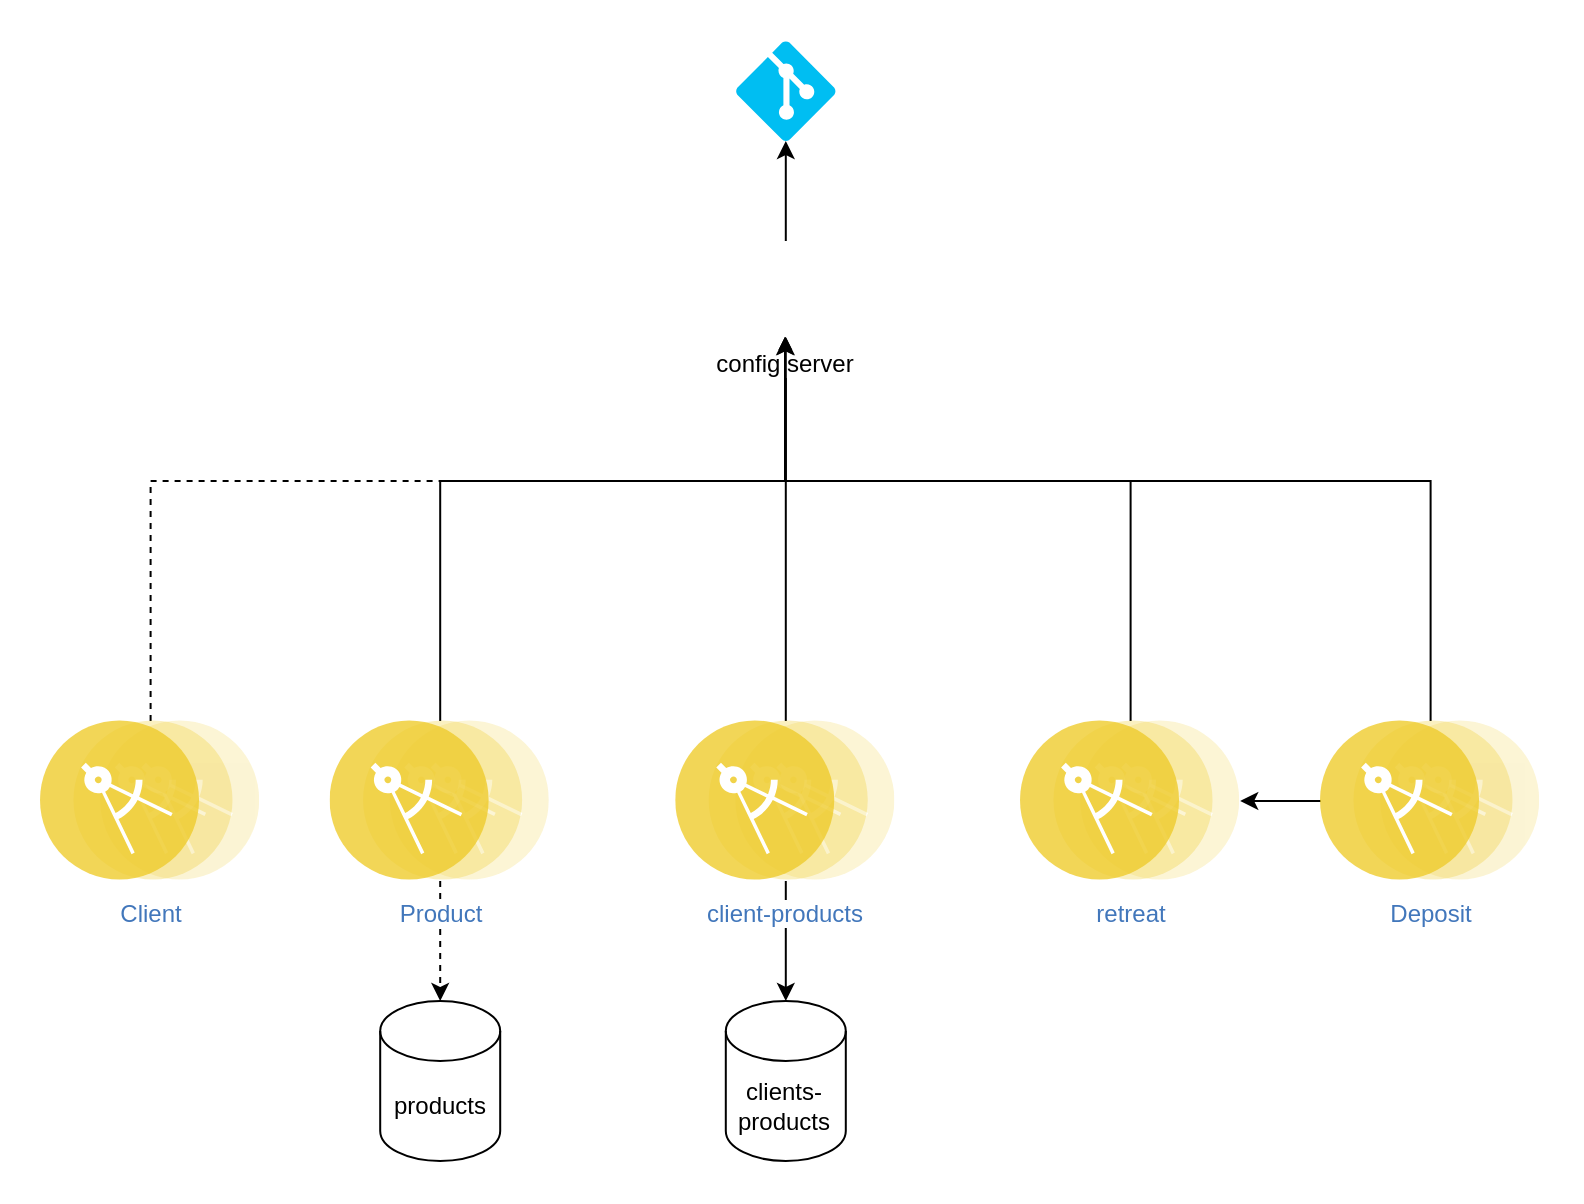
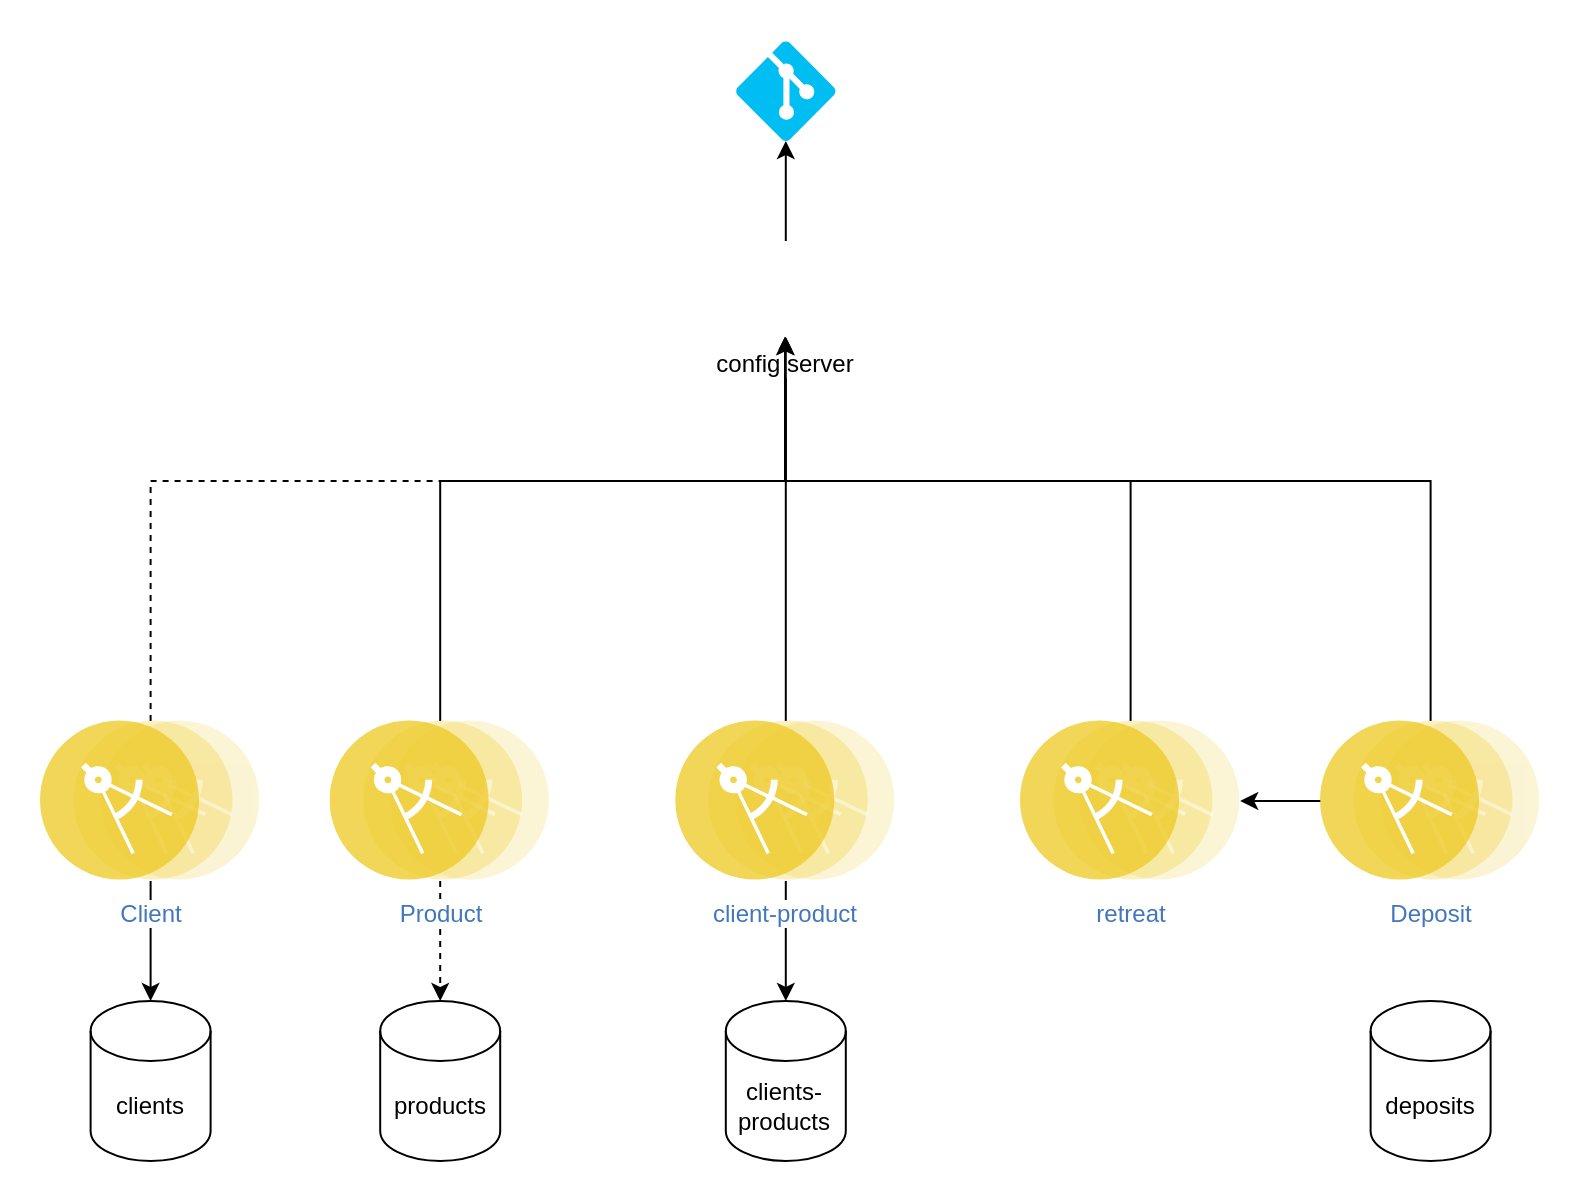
  <mxCell id="0" />
  <mxCell id="1" parent="0" />
+ <mxCell id="2" style="edgeStyle=orthogonalEdgeStyle;rounded=0;orthogonalLoop=1;jettySize=auto;html=1;" edge="1" parent="1" source="4" target="10"><mxGeometry relative="1" as="geometry" /></mxCell>
  <mxCell id="3" style="edgeStyle=orthogonalEdgeStyle;rounded=0;orthogonalLoop=1;jettySize=auto;html=1;dashed=1;" edge="1" parent="1" source="4" target="13"><mxGeometry relative="1" as="geometry"><Array as="points"><mxPoint x="75" y="240" /><mxPoint x="392" y="240" /></Array></mxGeometry></mxCell>
  <mxCell id="4" value="Client&lt;br&gt;" style="aspect=fixed;perimeter=ellipsePerimeter;html=1;align=center;shadow=0;dashed=0;fontColor=#4277BB;labelBackgroundColor=#ffffff;fontSize=12;spacingTop=3;image;image=img/lib/ibm/applications/microservice.svg;" vertex="1" parent="1"><mxGeometry x="20" y="360" width="109.6" height="80" as="geometry" /></mxCell>
  <mxCell id="5" style="edgeStyle=orthogonalEdgeStyle;rounded=0;orthogonalLoop=1;jettySize=auto;html=1;entryX=0.5;entryY=0;entryDx=0;entryDy=0;entryPerimeter=0;dashed=1;" edge="1" parent="1" source="7" target="11"><mxGeometry relative="1" as="geometry" /></mxCell>
  <mxCell id="6" style="edgeStyle=orthogonalEdgeStyle;rounded=0;orthogonalLoop=1;jettySize=auto;html=1;" edge="1" parent="1" source="7" target="13"><mxGeometry relative="1" as="geometry"><Array as="points"><mxPoint x="220" y="240" /><mxPoint x="392" y="240" /></Array></mxGeometry></mxCell>
  <mxCell id="7" value="Product&lt;br&gt;" style="aspect=fixed;perimeter=ellipsePerimeter;html=1;align=center;shadow=0;dashed=0;fontColor=#4277BB;labelBackgroundColor=#ffffff;fontSize=12;spacingTop=3;image;image=img/lib/ibm/applications/microservice.svg;" vertex="1" parent="1"><mxGeometry x="164.8" y="360" width="109.6" height="80" as="geometry" /></mxCell>
  <mxCell id="8" style="edgeStyle=orthogonalEdgeStyle;rounded=0;orthogonalLoop=1;jettySize=auto;html=1;entryX=0.5;entryY=1;entryDx=0;entryDy=0;" edge="1" parent="1" source="9" target="13"><mxGeometry relative="1" as="geometry"><Array as="points"><mxPoint x="565" y="240" /><mxPoint x="392" y="240" /></Array></mxGeometry></mxCell>
  <mxCell id="9" value="&lt;div&gt;retreat&lt;br&gt;&lt;/div&gt;" style="aspect=fixed;perimeter=ellipsePerimeter;html=1;align=center;shadow=0;dashed=0;fontColor=#4277BB;labelBackgroundColor=#ffffff;fontSize=12;spacingTop=3;image;image=img/lib/ibm/applications/microservice.svg;" vertex="1" parent="1"><mxGeometry x="510" y="360" width="109.6" height="80" as="geometry" /></mxCell>
+ <mxCell id="10" value="clients" style="shape=cylinder3;whiteSpace=wrap;html=1;boundedLbl=1;backgroundOutline=1;size=15;" vertex="1" parent="1"><mxGeometry x="44.8" y="500" width="60" height="80" as="geometry" /></mxCell>
  <mxCell id="11" value="products" style="shape=cylinder3;whiteSpace=wrap;html=1;boundedLbl=1;backgroundOutline=1;size=15;" vertex="1" parent="1"><mxGeometry x="189.6" y="500" width="60" height="80" as="geometry" /></mxCell>
  <mxCell id="12" style="edgeStyle=orthogonalEdgeStyle;rounded=0;orthogonalLoop=1;jettySize=auto;html=1;entryX=0.5;entryY=1;entryDx=0;entryDy=0;entryPerimeter=0;" edge="1" parent="1" source="13" target="22"><mxGeometry relative="1" as="geometry" /></mxCell>
  <mxCell id="13" value="config server" style="shape=image;html=1;verticalAlign=top;verticalLabelPosition=bottom;labelBackgroundColor=#ffffff;imageAspect=0;aspect=fixed;image=https://cdn2.iconfinder.com/data/icons/gnomeicontheme/48x48/apps/gnome-server-config.png" vertex="1" parent="1"><mxGeometry x="368.4" y="120" width="48" height="48" as="geometry" /></mxCell>
  <mxCell id="14" style="edgeStyle=orthogonalEdgeStyle;rounded=0;orthogonalLoop=1;jettySize=auto;html=1;" edge="1" parent="1" source="16" target="9"><mxGeometry relative="1" as="geometry" /></mxCell>
  <mxCell id="15" style="edgeStyle=orthogonalEdgeStyle;rounded=0;orthogonalLoop=1;jettySize=auto;html=1;" edge="1" parent="1" source="16" target="13"><mxGeometry relative="1" as="geometry"><Array as="points"><mxPoint x="715" y="240" /><mxPoint x="392" y="240" /></Array></mxGeometry></mxCell>
  <mxCell id="16" value="&lt;div&gt;Deposit&lt;br&gt;&lt;/div&gt;" style="aspect=fixed;perimeter=ellipsePerimeter;html=1;align=center;shadow=0;dashed=0;fontColor=#4277BB;labelBackgroundColor=#ffffff;fontSize=12;spacingTop=3;image;image=img/lib/ibm/applications/microservice.svg;" vertex="1" parent="1"><mxGeometry x="660" y="360" width="109.6" height="80" as="geometry" /></mxCell>
+ <mxCell id="17" value="deposits" style="shape=cylinder3;whiteSpace=wrap;html=1;boundedLbl=1;backgroundOutline=1;size=15;" vertex="1" parent="1"><mxGeometry x="684.8" y="500" width="60" height="80" as="geometry" /></mxCell>
  <mxCell id="18" style="edgeStyle=orthogonalEdgeStyle;rounded=0;orthogonalLoop=1;jettySize=auto;html=1;" edge="1" parent="1" source="20" target="21"><mxGeometry relative="1" as="geometry" /></mxCell>
  <mxCell id="19" style="edgeStyle=orthogonalEdgeStyle;rounded=0;orthogonalLoop=1;jettySize=auto;html=1;entryX=0.5;entryY=1;entryDx=0;entryDy=0;" edge="1" parent="1" source="20" target="13"><mxGeometry relative="1" as="geometry" /></mxCell>
- <mxCell id="20" value="&lt;div&gt;client-products&lt;/div&gt;" style="aspect=fixed;perimeter=ellipsePerimeter;html=1;align=center;shadow=0;dashed=0;fontColor=#4277BB;labelBackgroundColor=#ffffff;fontSize=12;spacingTop=3;image;image=img/lib/ibm/applications/microservice.svg;" vertex="1" parent="1"><mxGeometry x="337.6" y="360" width="109.6" height="80" as="geometry" /></mxCell>
+ <mxCell id="20" value="&lt;div&gt;client-product&lt;/div&gt;" style="aspect=fixed;perimeter=ellipsePerimeter;html=1;align=center;shadow=0;dashed=0;fontColor=#4277BB;labelBackgroundColor=#ffffff;fontSize=12;spacingTop=3;image;image=img/lib/ibm/applications/microservice.svg;" vertex="1" parent="1"><mxGeometry x="337.6" y="360" width="109.6" height="80" as="geometry" /></mxCell>
  <mxCell id="21" value="clients-products" style="shape=cylinder3;whiteSpace=wrap;html=1;boundedLbl=1;backgroundOutline=1;size=15;" vertex="1" parent="1"><mxGeometry x="362.4" y="500" width="60" height="80" as="geometry" /></mxCell>
  <mxCell id="22" value="" style="verticalLabelPosition=bottom;html=1;verticalAlign=top;align=center;strokeColor=none;fillColor=#00BEF2;shape=mxgraph.azure.git_repository;" vertex="1" parent="1"><mxGeometry x="367.4" y="20" width="50" height="50" as="geometry" /></mxCell>
